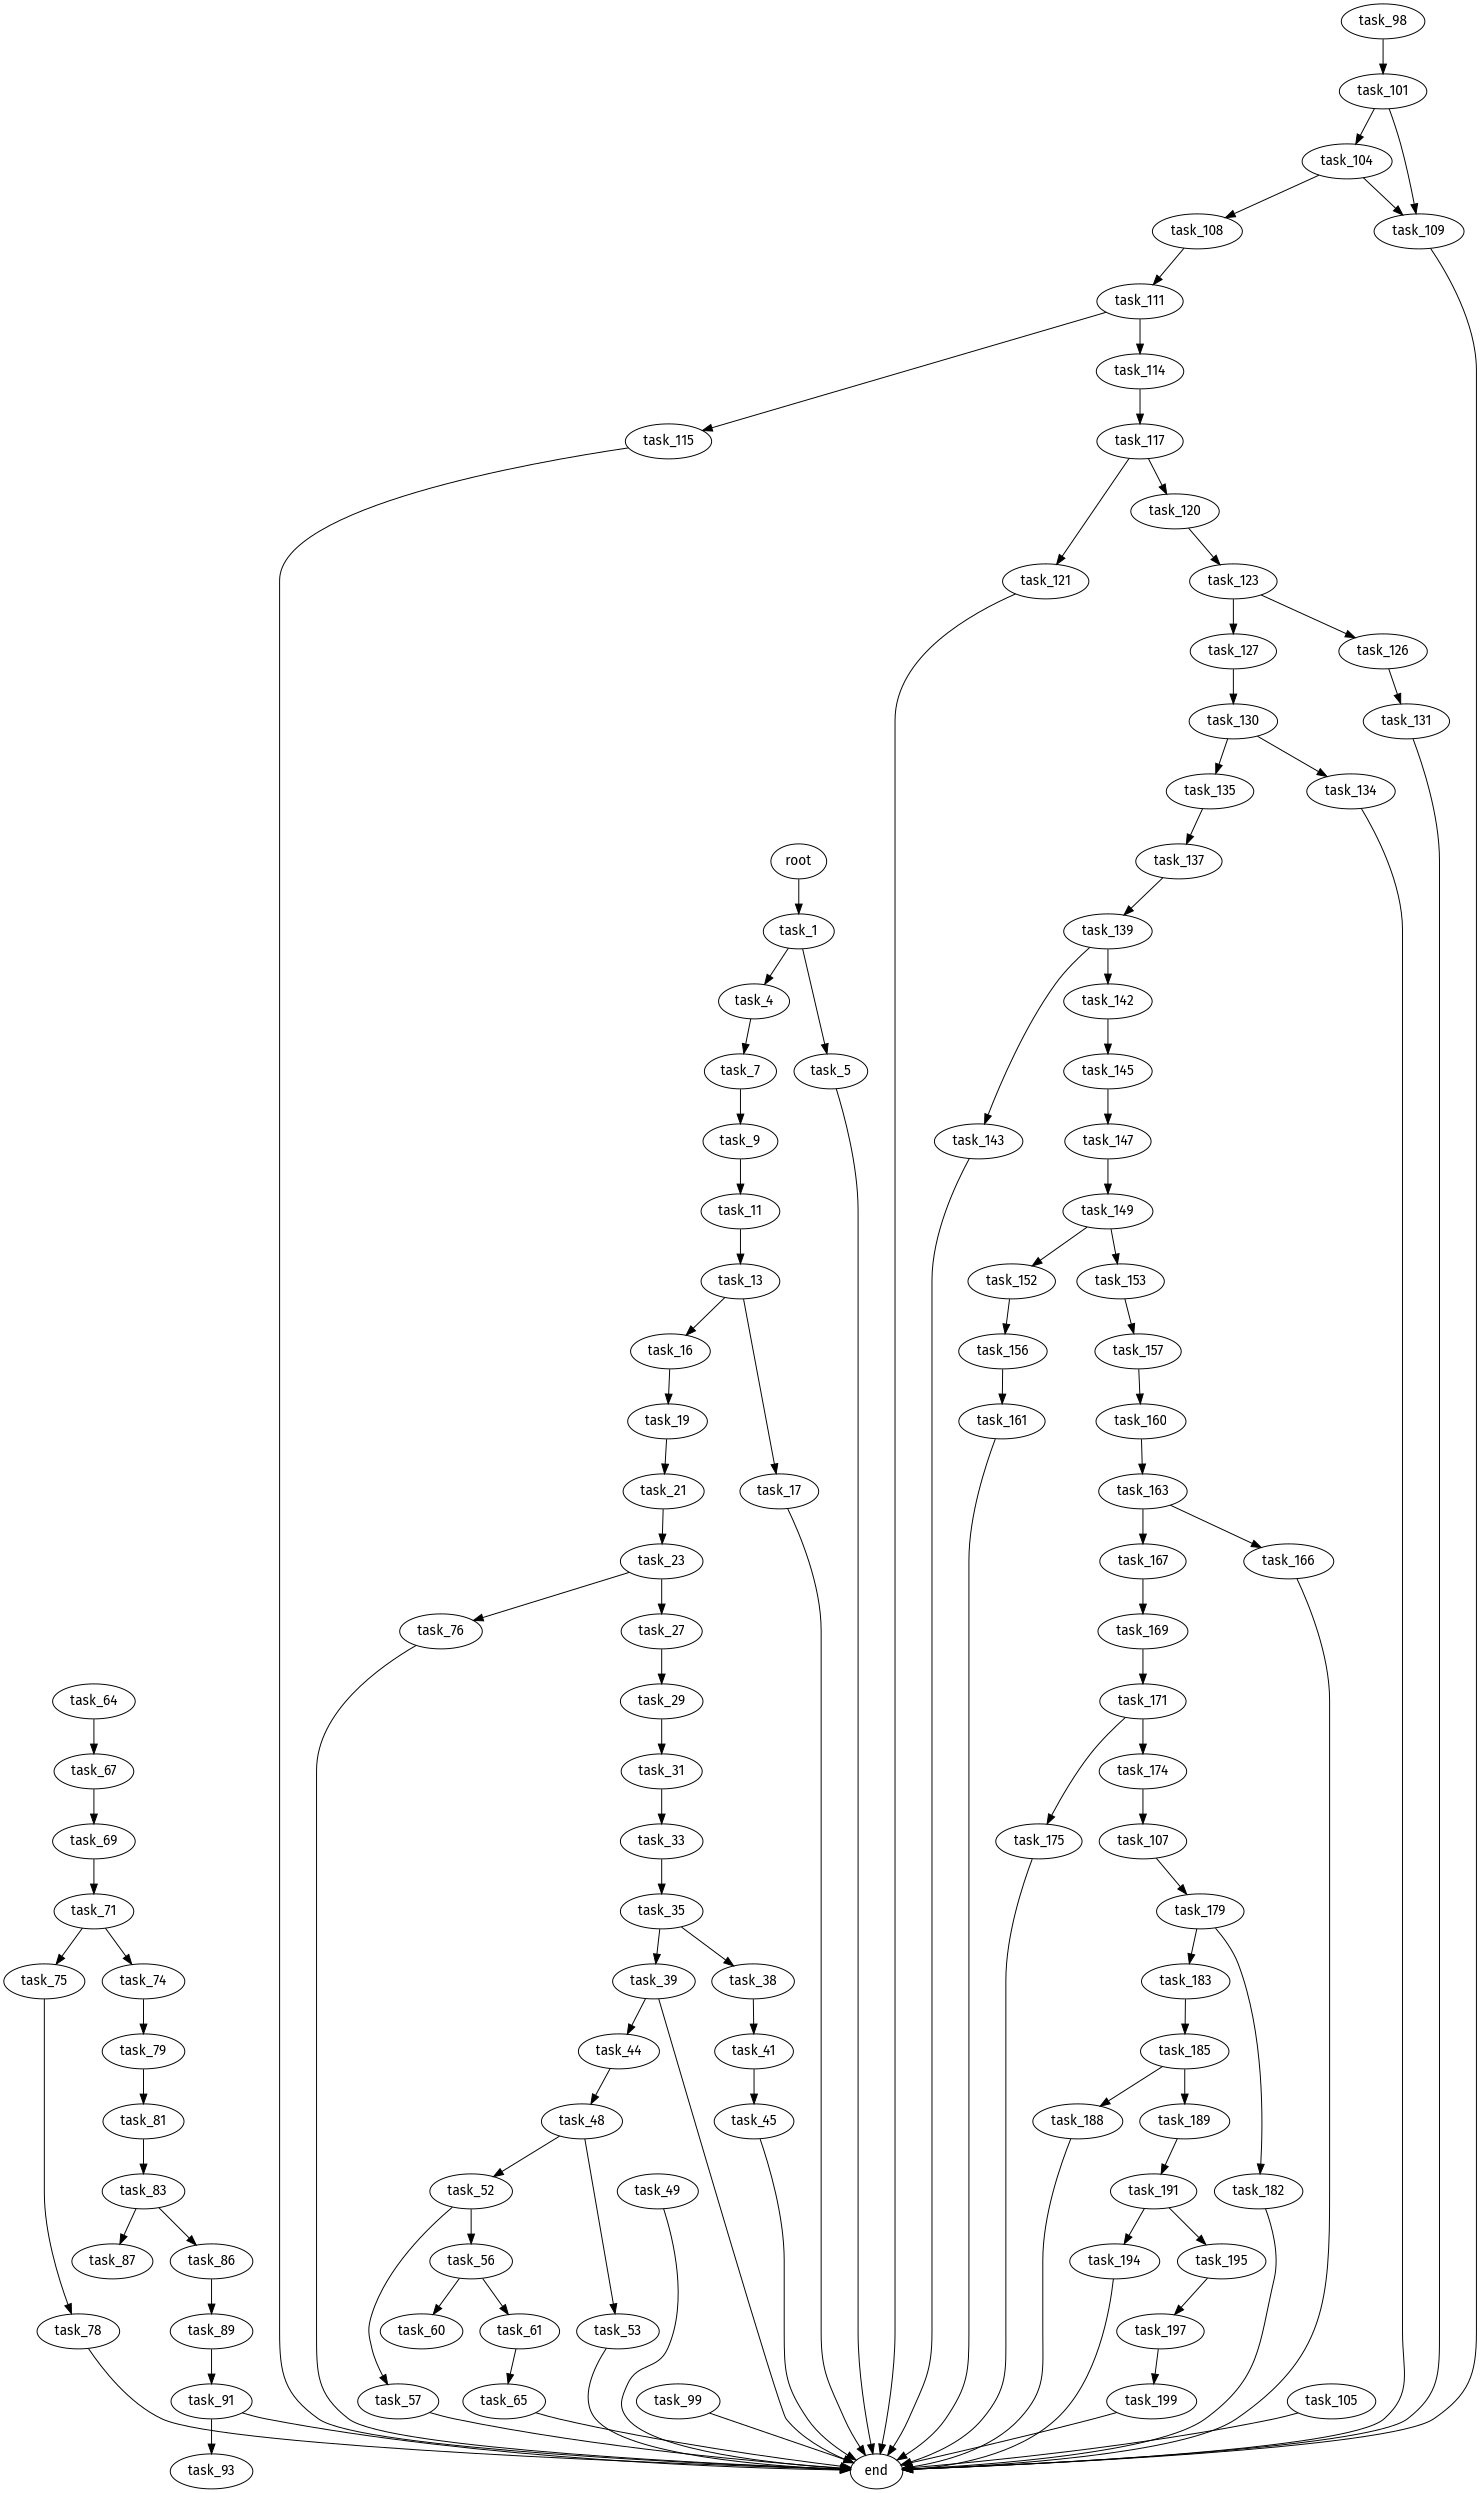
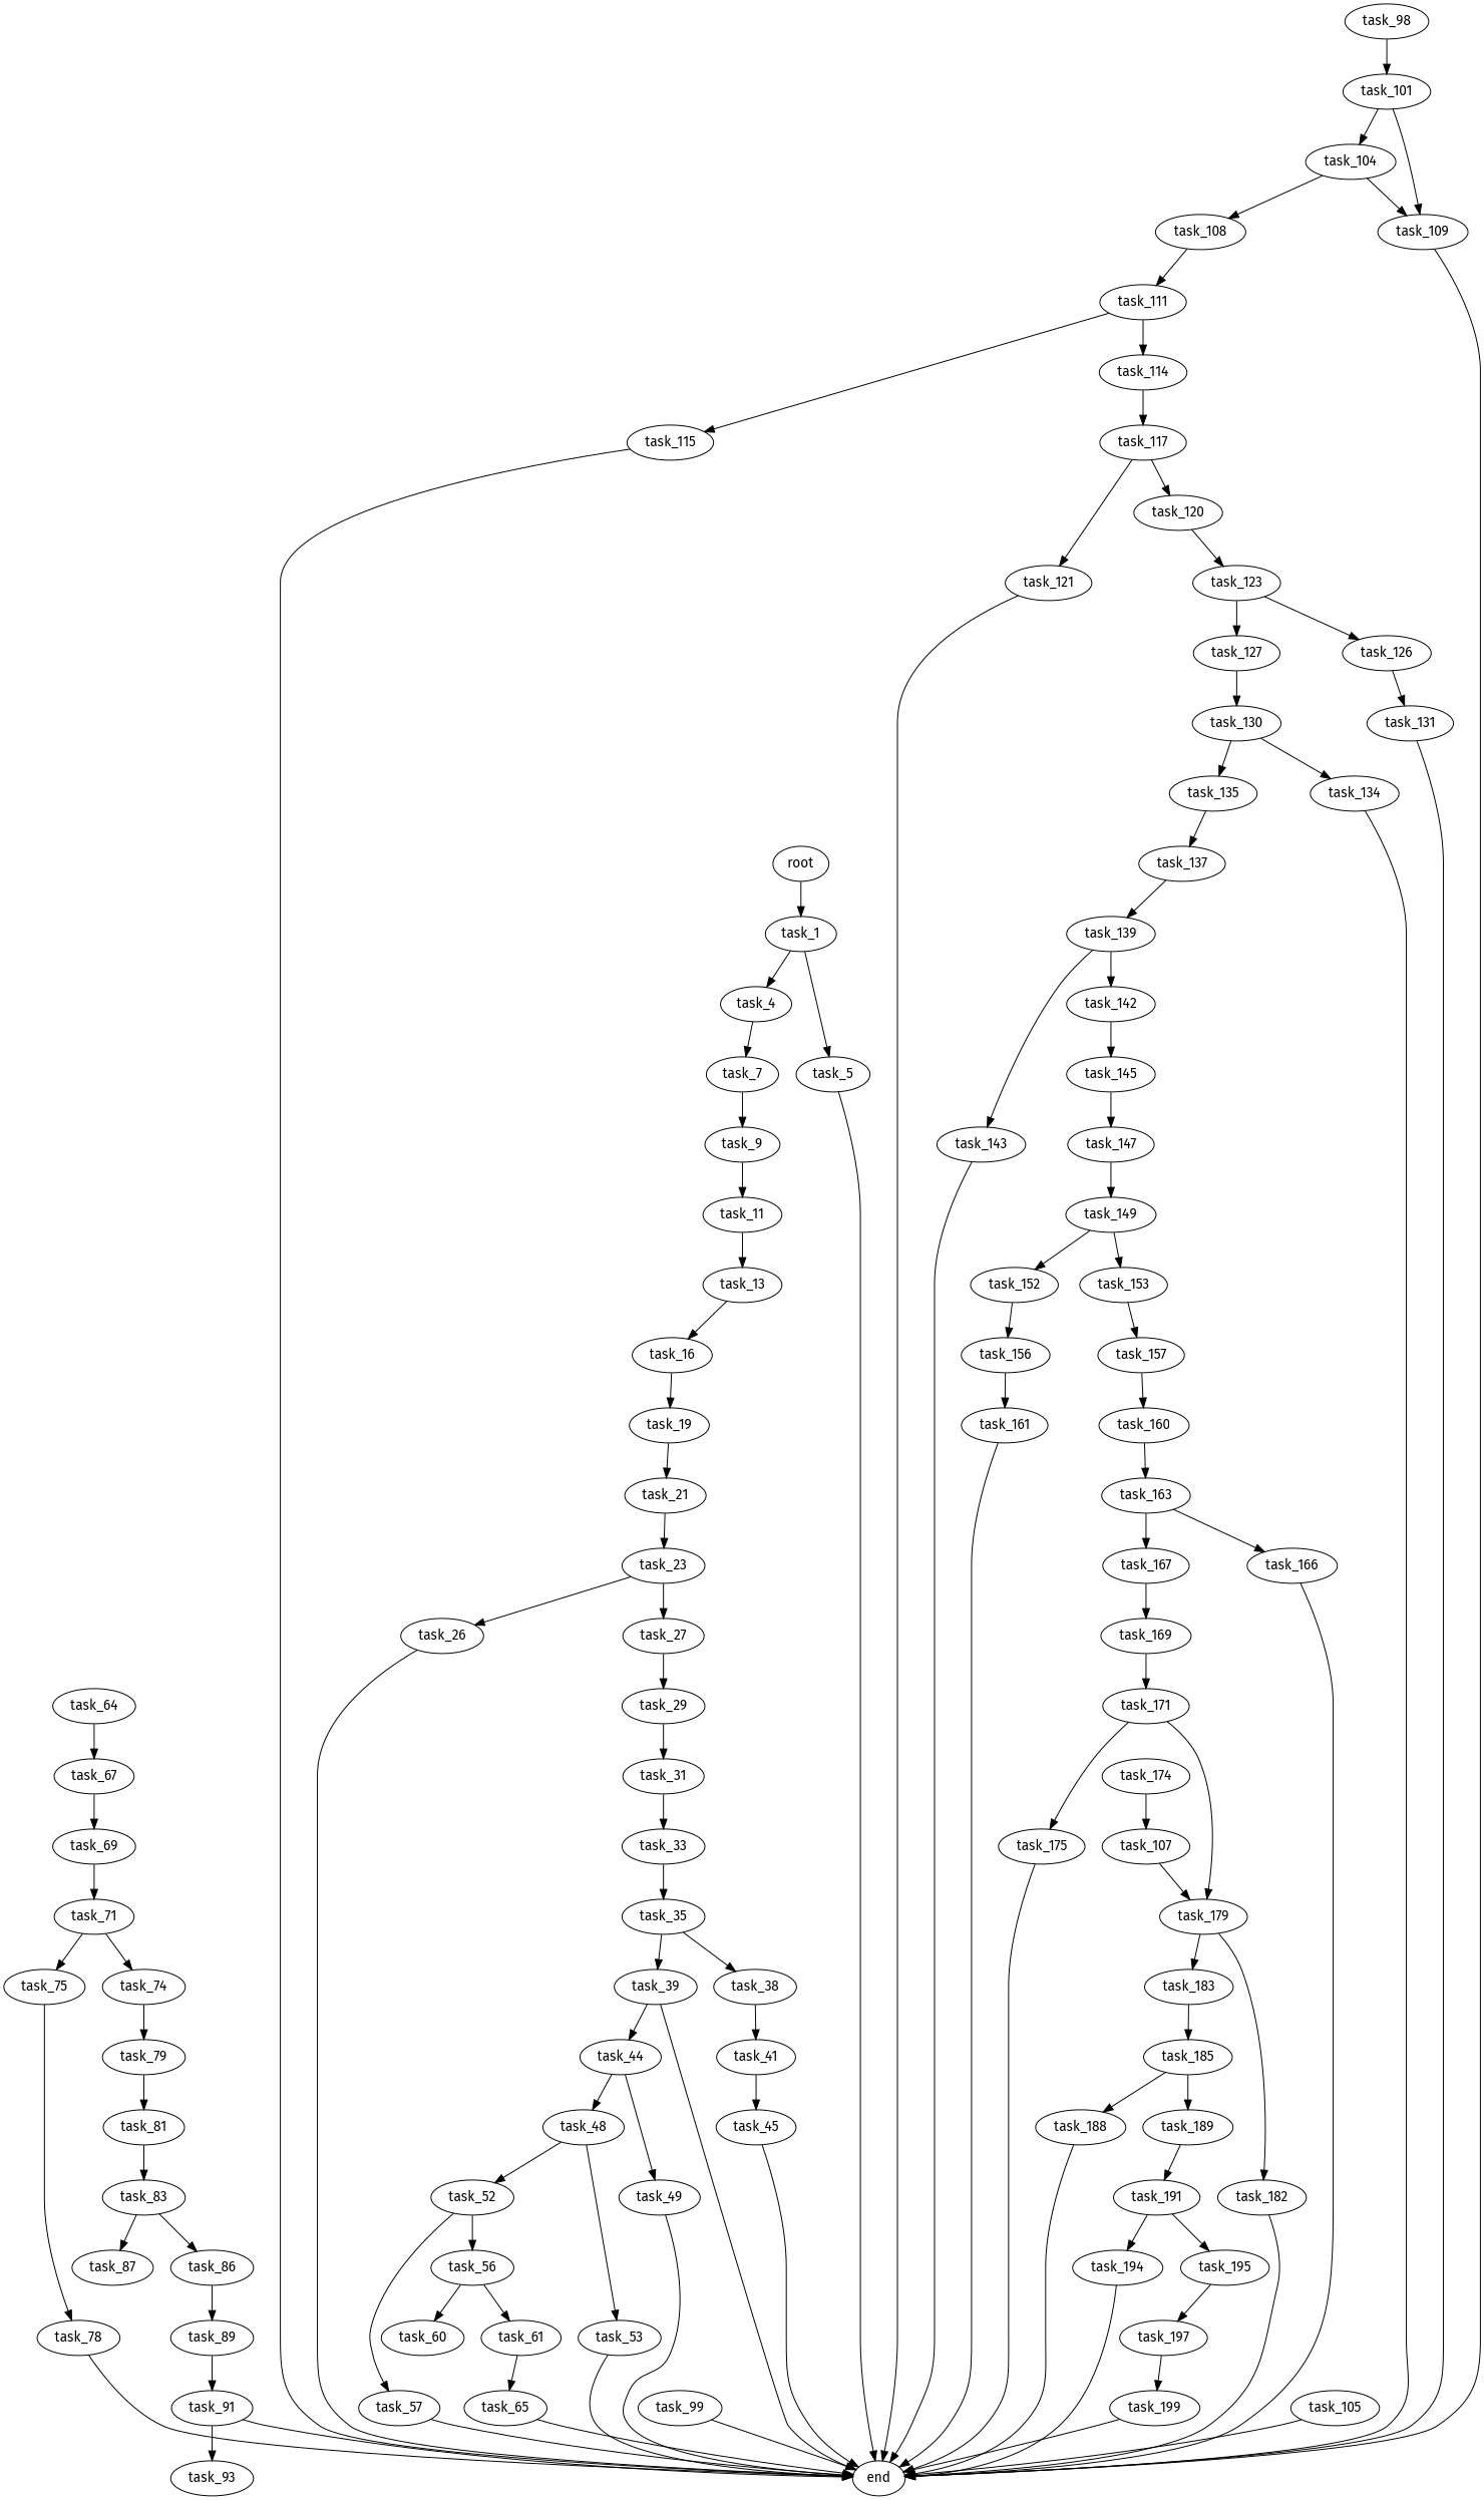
  digraph {
    fontname="Fira Sans"
    node [fontname="Fira Sans"]
    edge [fontname="Fira Sans"]
    root
    task_1
    task_4
    task_5
    task_7
    end
    task_9
    task_11
    task_13
    task_16
-   task_17
    task_19
    task_21
    task_23
-   task_26 [label=task_76]
+   task_26
    task_27
    task_29
    task_31
    task_33
    task_35
    task_38
    task_39
    task_41
    task_44
    task_45
    task_48
    task_49
    task_52
    task_53
    task_56
    task_57
    task_60
    task_61
    task_65
    task_64
    task_67
    task_69
    task_71
    task_74
    task_75
    task_79
    task_78
    task_81
    task_83
    task_86
    task_87
    task_89
    task_91
    task_93
    task_98
    task_101
    task_99
    task_104
    task_109
    task_108
    task_105
    task_111
    task_114
    task_115
    task_117
    task_120
    task_121
    task_123
    task_126
    task_127
    task_131
    task_130
    task_134
    task_135
    task_137
    task_139
    task_142
    task_143
    task_145
    task_147
    task_149
    task_152
    task_153
    task_156
    task_157
    task_161
    task_160
    task_163
    task_166
    task_167
    task_169
    task_171
    task_174
    task_175
    n90 [label=task_107]
    task_179
    task_182
    task_183
    task_185
    task_188
    task_189
    task_191
    task_194
    task_195
    task_197
    task_199
    root -> task_1
    task_1 -> task_4
    task_1 -> task_5
    task_4 -> task_7
    task_5 -> end
    task_7 -> task_9
    task_9 -> task_11
    task_11 -> task_13
    task_13 -> task_16
-   task_13 -> task_17
    task_16 -> task_19
-   task_17 -> end
    task_19 -> task_21
    task_21 -> task_23
    task_23 -> task_26
    task_23 -> task_27
    task_26 -> end
    task_27 -> task_29
    task_29 -> task_31
    task_31 -> task_33
    task_33 -> task_35
    task_35 -> task_38
    task_35 -> task_39
    task_38 -> task_41
    task_39 -> end
    task_39 -> task_44
    task_41 -> task_45
    task_44 -> task_48
+   task_44 -> task_49
    task_45 -> end
    task_48 -> task_52
    task_48 -> task_53
    task_49 -> end
    task_52 -> task_56
    task_52 -> task_57
    task_53 -> end
    task_56 -> task_60
    task_56 -> task_61
    task_57 -> end
    task_61 -> task_65
    task_65 -> end
    task_64 -> task_67
    task_67 -> task_69
    task_69 -> task_71
    task_71 -> task_74
    task_71 -> task_75
    task_74 -> task_79
    task_75 -> task_78
    task_79 -> task_81
    task_78 -> end
    task_81 -> task_83
    task_83 -> task_86
    task_83 -> task_87
    task_86 -> task_89
    task_89 -> task_91
    task_91 -> end
    task_91 -> task_93
    task_98 -> task_101
    task_101 -> task_104
    task_101 -> task_109
    task_99 -> end
    task_104 -> task_109
    task_104 -> task_108
    task_109 -> end
    task_108 -> task_111
    task_105 -> end
    task_111 -> task_114
    task_111 -> task_115
    task_114 -> task_117
    task_115 -> end
    task_117 -> task_120
    task_117 -> task_121
    task_120 -> task_123
    task_121 -> end
    task_123 -> task_126
    task_123 -> task_127
    task_126 -> task_131
    task_127 -> task_130
    task_131 -> end
    task_130 -> task_134
    task_130 -> task_135
    task_134 -> end
    task_135 -> task_137
    task_137 -> task_139
    task_139 -> task_142
    task_139 -> task_143
    task_142 -> task_145
    task_143 -> end
    task_145 -> task_147
    task_147 -> task_149
    task_149 -> task_152
    task_149 -> task_153
    task_152 -> task_156
    task_153 -> task_157
    task_156 -> task_161
    task_157 -> task_160
    task_161 -> end
    task_160 -> task_163
    task_163 -> task_166
    task_163 -> task_167
    task_166 -> end
    task_167 -> task_169
    task_169 -> task_171
-   task_171 -> task_174
+   task_171 -> task_179
    task_171 -> task_175
    task_174 -> n90
    task_175 -> end
    n90 -> task_179
    task_179 -> task_182
    task_179 -> task_183
    task_182 -> end
    task_183 -> task_185
    task_185 -> task_188
    task_185 -> task_189
    task_188 -> end
    task_189 -> task_191
    task_191 -> task_194
    task_191 -> task_195
    task_194 -> end
    task_195 -> task_197
    task_197 -> task_199
    task_199 -> end
  }
